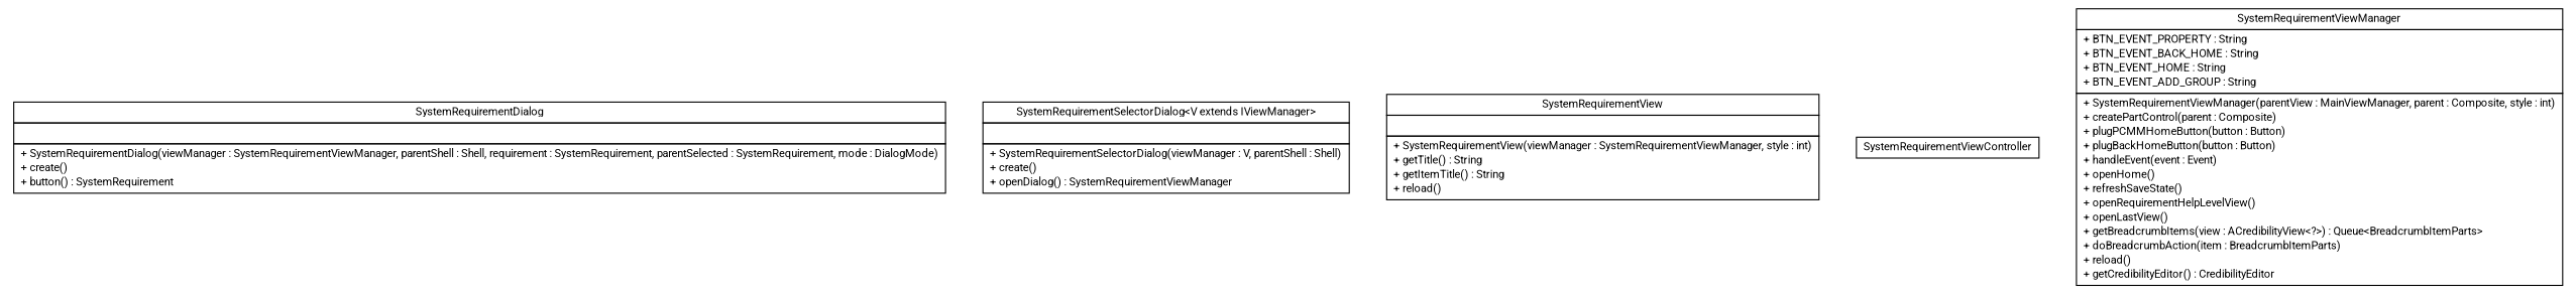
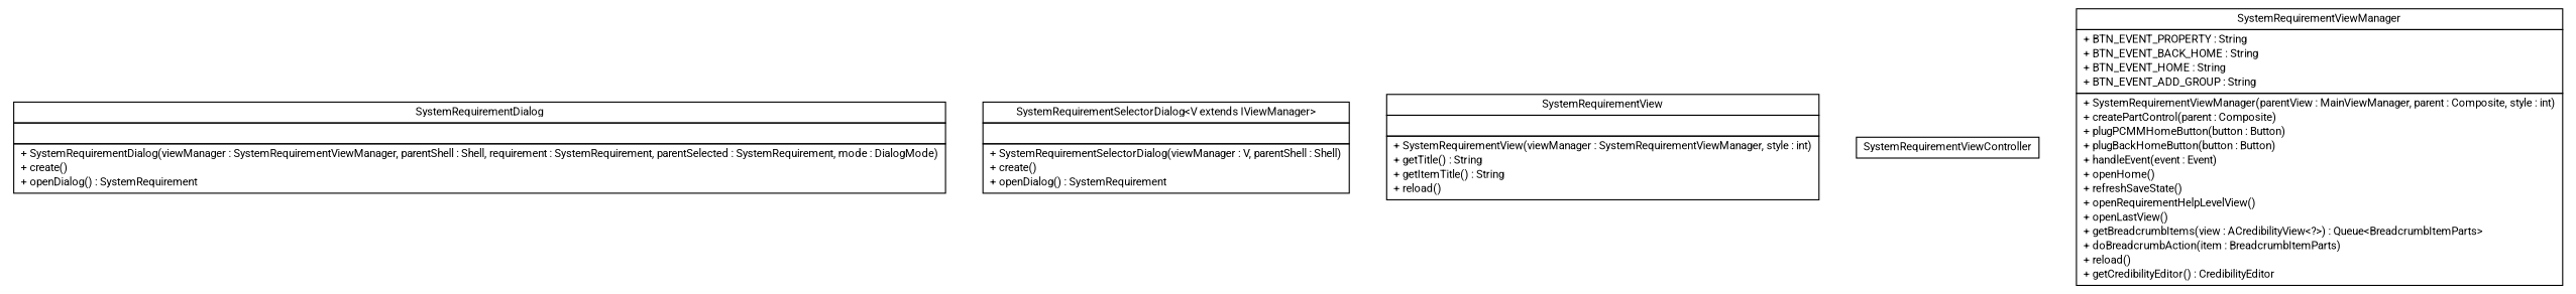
  digraph {
    nodesep=0.25
    ranksep=0.5
    fontname=Roboto
    node [fontcolor=black fontname=Roboto fontsize=10.0 shape=plaintext]
-   n1 [label=<<table title="gov.sandia.cf.parts.ui.requirement.SystemRequirementDialog" border="0" cellborder="1" cellspacing="0" cellpadding="2" port="p" href="./SystemRequirementDialog.html"> 		<tr><td><table border="0" cellspacing="0" cellpadding="1"> <tr><td align="center" balign="center"> SystemRequirementDialog </td></tr> 		</table></td></tr> 		<tr><td><table border="0" cellspacing="0" cellpadding="1"> <tr><td align="left" balign="left">  </td></tr> 		</table></td></tr> 		<tr><td><table border="0" cellspacing="0" cellpadding="1"> <tr><td align="left" balign="left"> + SystemRequirementDialog(viewManager : SystemRequirementViewManager, parentShell : Shell, requirement : SystemRequirement, parentSelected : SystemRequirement, mode : DialogMode) </td></tr> <tr><td align="left" balign="left"> + create() </td></tr> <tr><td align="left" balign="left"> + button() : SystemRequirement </td></tr> 		</table></td></tr> 		</table>>]
-   n2 [label=<<table title="gov.sandia.cf.parts.ui.requirement.SystemRequirementSelectorDialog" border="0" cellborder="1" cellspacing="0" cellpadding="2" port="p" href="./SystemRequirementSelectorDialog.html"> 		<tr><td><table border="0" cellspacing="0" cellpadding="1"> <tr><td align="center" balign="center"> SystemRequirementSelectorDialog&lt;V extends IViewManager&gt; </td></tr> 		</table></td></tr> 		<tr><td><table border="0" cellspacing="0" cellpadding="1"> <tr><td align="left" balign="left">  </td></tr> 		</table></td></tr> 		<tr><td><table border="0" cellspacing="0" cellpadding="1"> <tr><td align="left" balign="left"> + SystemRequirementSelectorDialog(viewManager : V, parentShell : Shell) </td></tr> <tr><td align="left" balign="left"> + create() </td></tr> <tr><td align="left" balign="left"> + openDialog() : SystemRequirementViewManager </td></tr> 		</table></td></tr> 		</table>>]
+   n1 [label=<<table title="gov.sandia.cf.parts.ui.requirement.SystemRequirementDialog" border="0" cellborder="1" cellspacing="0" cellpadding="2" port="p" href="./SystemRequirementDialog.html"> 		<tr><td><table border="0" cellspacing="0" cellpadding="1"> <tr><td align="center" balign="center"> SystemRequirementDialog </td></tr> 		</table></td></tr> 		<tr><td><table border="0" cellspacing="0" cellpadding="1"> <tr><td align="left" balign="left">  </td></tr> 		</table></td></tr> 		<tr><td><table border="0" cellspacing="0" cellpadding="1"> <tr><td align="left" balign="left"> + SystemRequirementDialog(viewManager : SystemRequirementViewManager, parentShell : Shell, requirement : SystemRequirement, parentSelected : SystemRequirement, mode : DialogMode) </td></tr> <tr><td align="left" balign="left"> + create() </td></tr> <tr><td align="left" balign="left"> + openDialog() : SystemRequirement </td></tr> 		</table></td></tr> 		</table>>]
+   n2 [label=<<table title="gov.sandia.cf.parts.ui.requirement.SystemRequirementSelectorDialog" border="0" cellborder="1" cellspacing="0" cellpadding="2" port="p" href="./SystemRequirementSelectorDialog.html"> 		<tr><td><table border="0" cellspacing="0" cellpadding="1"> <tr><td align="center" balign="center"> SystemRequirementSelectorDialog&lt;V extends IViewManager&gt; </td></tr> 		</table></td></tr> 		<tr><td><table border="0" cellspacing="0" cellpadding="1"> <tr><td align="left" balign="left">  </td></tr> 		</table></td></tr> 		<tr><td><table border="0" cellspacing="0" cellpadding="1"> <tr><td align="left" balign="left"> + SystemRequirementSelectorDialog(viewManager : V, parentShell : Shell) </td></tr> <tr><td align="left" balign="left"> + create() </td></tr> <tr><td align="left" balign="left"> + openDialog() : SystemRequirement </td></tr> 		</table></td></tr> 		</table>>]
    n3 [label=<<table title="gov.sandia.cf.parts.ui.requirement.SystemRequirementView" border="0" cellborder="1" cellspacing="0" cellpadding="2" port="p" href="./SystemRequirementView.html"> 		<tr><td><table border="0" cellspacing="0" cellpadding="1"> <tr><td align="center" balign="center"> SystemRequirementView </td></tr> 		</table></td></tr> 		<tr><td><table border="0" cellspacing="0" cellpadding="1"> <tr><td align="left" balign="left">  </td></tr> 		</table></td></tr> 		<tr><td><table border="0" cellspacing="0" cellpadding="1"> <tr><td align="left" balign="left"> + SystemRequirementView(viewManager : SystemRequirementViewManager, style : int) </td></tr> <tr><td align="left" balign="left"> + getTitle() : String </td></tr> <tr><td align="left" balign="left"> + getItemTitle() : String </td></tr> <tr><td align="left" balign="left"> + reload() </td></tr> 		</table></td></tr> 		</table>>]
    n4 [label=<<table title="gov.sandia.cf.parts.ui.requirement.SystemRequirementViewController" border="0" cellborder="1" cellspacing="0" cellpadding="2" port="p" href="./SystemRequirementViewController.html"> 		<tr><td><table border="0" cellspacing="0" cellpadding="1"> <tr><td align="center" balign="center"> SystemRequirementViewController </td></tr> 		</table></td></tr> 		</table>>]
    n5 [label=<<table title="gov.sandia.cf.parts.ui.requirement.SystemRequirementViewManager" border="0" cellborder="1" cellspacing="0" cellpadding="2" port="p" href="./SystemRequirementViewManager.html"> 		<tr><td><table border="0" cellspacing="0" cellpadding="1"> <tr><td align="center" balign="center"> SystemRequirementViewManager </td></tr> 		</table></td></tr> 		<tr><td><table border="0" cellspacing="0" cellpadding="1"> <tr><td align="left" balign="left"> + BTN_EVENT_PROPERTY : String </td></tr> <tr><td align="left" balign="left"> + BTN_EVENT_BACK_HOME : String </td></tr> <tr><td align="left" balign="left"> + BTN_EVENT_HOME : String </td></tr> <tr><td align="left" balign="left"> + BTN_EVENT_ADD_GROUP : String </td></tr> 		</table></td></tr> 		<tr><td><table border="0" cellspacing="0" cellpadding="1"> <tr><td align="left" balign="left"> + SystemRequirementViewManager(parentView : MainViewManager, parent : Composite, style : int) </td></tr> <tr><td align="left" balign="left"> + createPartControl(parent : Composite) </td></tr> <tr><td align="left" balign="left"> + plugPCMMHomeButton(button : Button) </td></tr> <tr><td align="left" balign="left"> + plugBackHomeButton(button : Button) </td></tr> <tr><td align="left" balign="left"> + handleEvent(event : Event) </td></tr> <tr><td align="left" balign="left"> + openHome() </td></tr> <tr><td align="left" balign="left"> + refreshSaveState() </td></tr> <tr><td align="left" balign="left"> + openRequirementHelpLevelView() </td></tr> <tr><td align="left" balign="left"> + openLastView() </td></tr> <tr><td align="left" balign="left"> + getBreadcrumbItems(view : ACredibilityView&lt;?&gt;) : Queue&lt;BreadcrumbItemParts&gt; </td></tr> <tr><td align="left" balign="left"> + doBreadcrumbAction(item : BreadcrumbItemParts) </td></tr> <tr><td align="left" balign="left"> + reload() </td></tr> <tr><td align="left" balign="left"> + getCredibilityEditor() : CredibilityEditor </td></tr> 		</table></td></tr> 		</table>>]
  }
